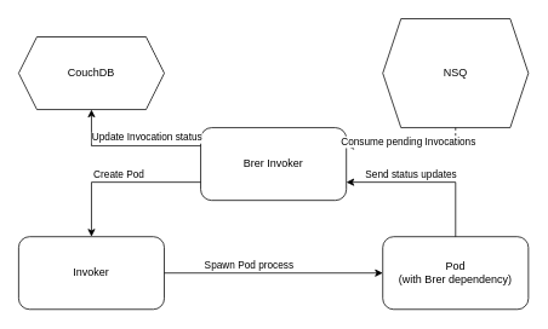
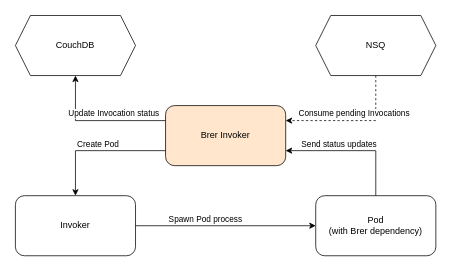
  <mxCell id="0" />
  <mxCell id="1" parent="0" />
- <mxCell id="2" value="Brer Invoker" style="rounded=1;whiteSpace=wrap;html=1;verticalAlign=middle;align=center;" parent="1" vertex="1"><mxGeometry x="220" y="140" width="160" height="80" as="geometry" /></mxCell>
- <mxCell id="3" value="CouchDB" style="shape=hexagon;perimeter=hexagonPerimeter2;whiteSpace=wrap;html=1;fixedSize=1;" parent="1" vertex="1"><mxGeometry x="20" y="40" width="160" height="80" as="geometry" /></mxCell>
+ <mxCell id="2" value="Brer Invoker" style="rounded=1;whiteSpace=wrap;html=1;verticalAlign=middle;align=center;fillColor=#ffe6cc;" parent="1" vertex="1"><mxGeometry x="220" y="140" width="160" height="80" as="geometry" /></mxCell>
+ <mxCell id="3" value="CouchDB" style="shape=hexagon;perimeter=hexagonPerimeter2;whiteSpace=wrap;html=1;fixedSize=1;" parent="1" vertex="1"><mxGeometry x="20" y="20" width="160" height="80" as="geometry" /></mxCell>
  <mxCell id="4" value="Invoker" style="rounded=1;whiteSpace=wrap;html=1;verticalAlign=middle;align=center;" parent="1" vertex="1"><mxGeometry x="20" y="260" width="160" height="80" as="geometry" /></mxCell>
  <mxCell id="5" value="&lt;div&gt;Pod&lt;/div&gt;(with Brer dependency)" style="rounded=1;whiteSpace=wrap;html=1;verticalAlign=middle;align=center;" parent="1" vertex="1"><mxGeometry x="420" y="260" width="160" height="80" as="geometry" /></mxCell>
  <mxCell id="6" value="" style="endArrow=classic;html=1;rounded=0;exitX=0;exitY=0.75;exitDx=0;exitDy=0;entryX=0.5;entryY=0;entryDx=0;entryDy=0;" parent="1" source="2" target="4" edge="1"><mxGeometry width="50" height="50" relative="1" as="geometry"><mxPoint x="570" y="430" as="sourcePoint" /><mxPoint x="620" y="380" as="targetPoint" /><Array as="points"><mxPoint x="100" y="200" /></Array></mxGeometry></mxCell>
  <mxCell id="7" value="Create Pod" style="edgeLabel;html=1;align=center;verticalAlign=middle;resizable=0;points=[];" vertex="1" connectable="0" parent="6"><mxGeometry x="0.011" y="-1" relative="1" as="geometry"><mxPoint y="-9" as="offset" /></mxGeometry></mxCell>
  <mxCell id="8" value="" style="endArrow=classic;html=1;rounded=0;exitX=1;exitY=0.5;exitDx=0;exitDy=0;entryX=0;entryY=0.5;entryDx=0;entryDy=0;" parent="1" source="4" target="5" edge="1"><mxGeometry width="50" height="50" relative="1" as="geometry"><mxPoint x="260" y="430" as="sourcePoint" /><mxPoint x="310" y="380" as="targetPoint" /></mxGeometry></mxCell>
  <mxCell id="9" value="Spawn Pod process" style="edgeLabel;html=1;align=center;verticalAlign=middle;resizable=0;points=[];" parent="8" vertex="1" connectable="0"><mxGeometry x="0.3" y="-1" relative="1" as="geometry"><mxPoint x="-64" y="-11" as="offset" /></mxGeometry></mxCell>
- <mxCell id="10" value="NSQ" style="shape=hexagon;perimeter=hexagonPerimeter2;whiteSpace=wrap;html=1;fixedSize=1;" parent="1" vertex="1"><mxGeometry x="420" y="20" width="160" height="120" as="geometry" /></mxCell>
+ <mxCell id="10" value="NSQ" style="shape=hexagon;perimeter=hexagonPerimeter2;whiteSpace=wrap;html=1;fixedSize=1;" parent="1" vertex="1"><mxGeometry x="420" y="20" width="160" height="80" as="geometry" /></mxCell>
  <mxCell id="11" value="" style="endArrow=classic;html=1;rounded=0;exitX=0.5;exitY=1;exitDx=0;exitDy=0;entryX=1;entryY=0.25;entryDx=0;entryDy=0;dashed=1;" edge="1" parent="1" source="10" target="2"><mxGeometry width="50" height="50" relative="1" as="geometry"><mxPoint x="710" y="170" as="sourcePoint" /><mxPoint x="760" y="120" as="targetPoint" /><Array as="points"><mxPoint x="500" y="160" /></Array></mxGeometry></mxCell>
  <mxCell id="12" value="Consume pending Invocations" style="edgeLabel;html=1;align=center;verticalAlign=middle;resizable=0;points=[];" vertex="1" connectable="0" parent="11"><mxGeometry x="-0.386" relative="1" as="geometry"><mxPoint x="-30" y="-5" as="offset" /></mxGeometry></mxCell>
  <mxCell id="13" value="" style="endArrow=classic;html=1;rounded=0;exitX=0;exitY=0.25;exitDx=0;exitDy=0;entryX=0.5;entryY=1;entryDx=0;entryDy=0;" edge="1" parent="1" source="2" target="3"><mxGeometry width="50" height="50" relative="1" as="geometry"><mxPoint x="130" y="70" as="sourcePoint" /><mxPoint x="180" y="20" as="targetPoint" /><Array as="points"><mxPoint x="100" y="160" /></Array></mxGeometry></mxCell>
  <mxCell id="14" value="Update Invocation status" style="edgeLabel;html=1;align=center;verticalAlign=middle;resizable=0;points=[];" vertex="1" connectable="0" parent="13"><mxGeometry x="-0.057" y="-3" relative="1" as="geometry"><mxPoint x="15" y="-7" as="offset" /></mxGeometry></mxCell>
  <mxCell id="15" value="" style="endArrow=classic;html=1;rounded=0;exitX=0.5;exitY=0;exitDx=0;exitDy=0;entryX=1;entryY=0.75;entryDx=0;entryDy=0;" edge="1" parent="1" source="5" target="2"><mxGeometry width="50" height="50" relative="1" as="geometry"><mxPoint x="530" y="300" as="sourcePoint" /><mxPoint x="580" y="250" as="targetPoint" /><Array as="points"><mxPoint x="500" y="200" /></Array></mxGeometry></mxCell>
  <mxCell id="16" value="Send status updates" style="edgeLabel;html=1;align=center;verticalAlign=middle;resizable=0;points=[];" vertex="1" connectable="0" parent="15"><mxGeometry x="-0.011" relative="1" as="geometry"><mxPoint x="-21" y="-10" as="offset" /></mxGeometry></mxCell>
